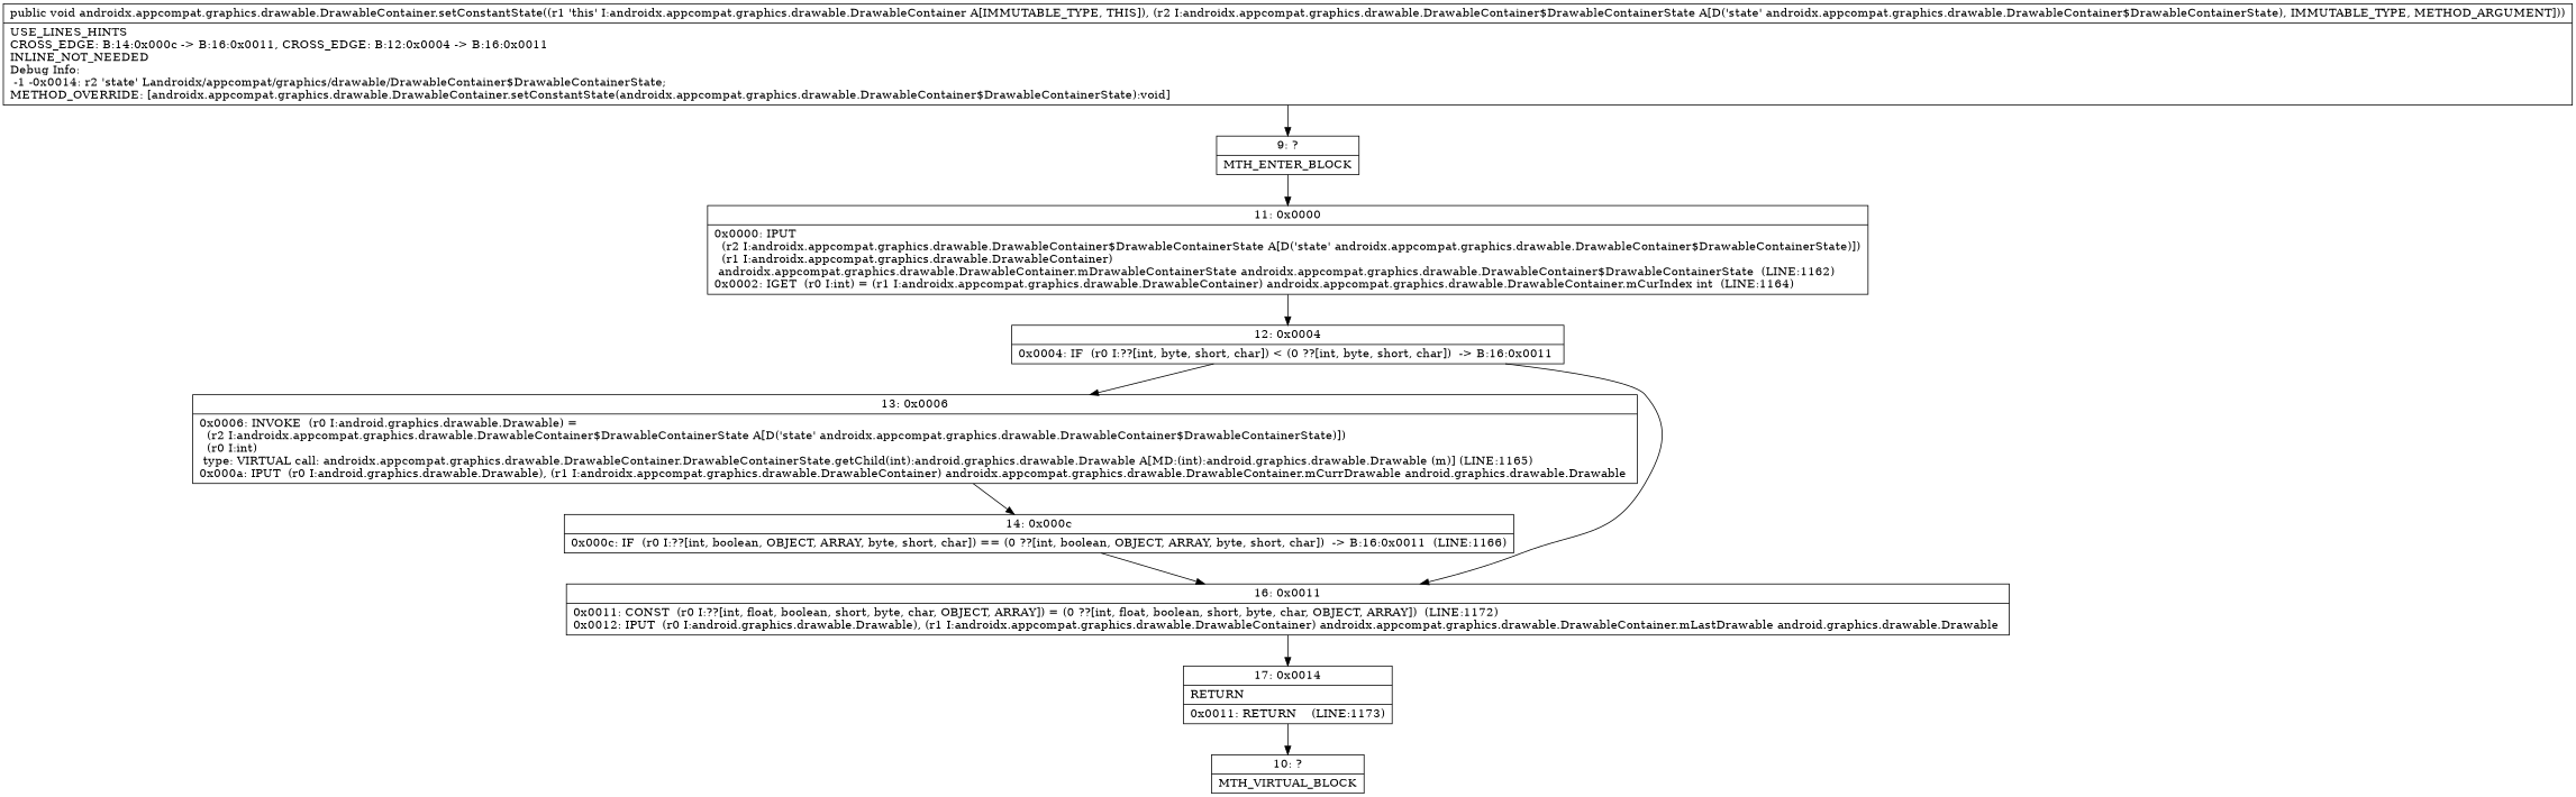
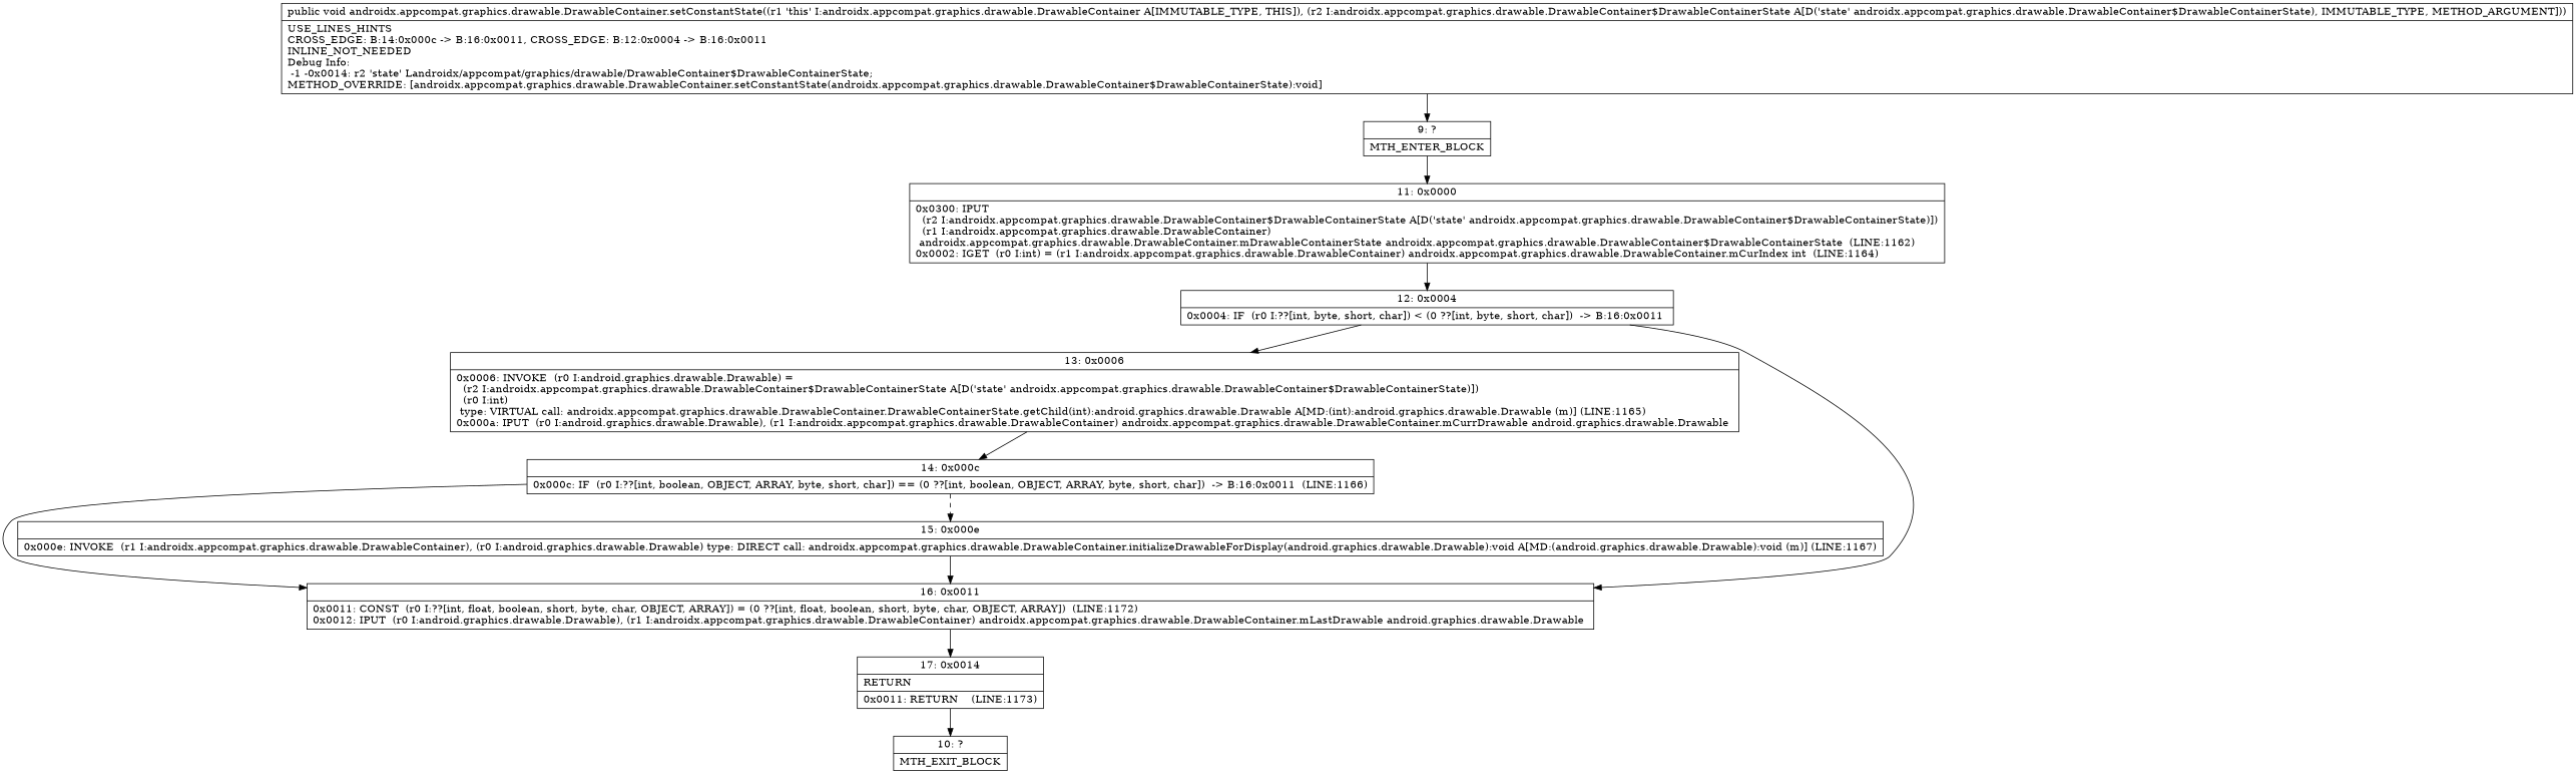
  digraph {
    node [shape=record]
    n1 [label="{9\:\ ?|MTH_ENTER_BLOCK\l}"]
-   n2 [label="{11\:\ 0x0000|0x0000: IPUT  \l  (r2 I:androidx.appcompat.graphics.drawable.DrawableContainer$DrawableContainerState A[D('state' androidx.appcompat.graphics.drawable.DrawableContainer$DrawableContainerState)])\l  (r1 I:androidx.appcompat.graphics.drawable.DrawableContainer)\l androidx.appcompat.graphics.drawable.DrawableContainer.mDrawableContainerState androidx.appcompat.graphics.drawable.DrawableContainer$DrawableContainerState  (LINE:1162)\l0x0002: IGET  (r0 I:int) = (r1 I:androidx.appcompat.graphics.drawable.DrawableContainer) androidx.appcompat.graphics.drawable.DrawableContainer.mCurIndex int  (LINE:1164)\l}"]
+   n2 [label="{11\:\ 0x0000|0x0300: IPUT  \l  (r2 I:androidx.appcompat.graphics.drawable.DrawableContainer$DrawableContainerState A[D('state' androidx.appcompat.graphics.drawable.DrawableContainer$DrawableContainerState)])\l  (r1 I:androidx.appcompat.graphics.drawable.DrawableContainer)\l androidx.appcompat.graphics.drawable.DrawableContainer.mDrawableContainerState androidx.appcompat.graphics.drawable.DrawableContainer$DrawableContainerState  (LINE:1162)\l0x0002: IGET  (r0 I:int) = (r1 I:androidx.appcompat.graphics.drawable.DrawableContainer) androidx.appcompat.graphics.drawable.DrawableContainer.mCurIndex int  (LINE:1164)\l}"]
    n3 [label="{12\:\ 0x0004|0x0004: IF  (r0 I:??[int, byte, short, char]) \< (0 ??[int, byte, short, char])  \-\> B:16:0x0011 \l}"]
    n4 [label="{13\:\ 0x0006|0x0006: INVOKE  (r0 I:android.graphics.drawable.Drawable) = \l  (r2 I:androidx.appcompat.graphics.drawable.DrawableContainer$DrawableContainerState A[D('state' androidx.appcompat.graphics.drawable.DrawableContainer$DrawableContainerState)])\l  (r0 I:int)\l type: VIRTUAL call: androidx.appcompat.graphics.drawable.DrawableContainer.DrawableContainerState.getChild(int):android.graphics.drawable.Drawable A[MD:(int):android.graphics.drawable.Drawable (m)] (LINE:1165)\l0x000a: IPUT  (r0 I:android.graphics.drawable.Drawable), (r1 I:androidx.appcompat.graphics.drawable.DrawableContainer) androidx.appcompat.graphics.drawable.DrawableContainer.mCurrDrawable android.graphics.drawable.Drawable \l}"]
    n5 [label="{16\:\ 0x0011|0x0011: CONST  (r0 I:??[int, float, boolean, short, byte, char, OBJECT, ARRAY]) = (0 ??[int, float, boolean, short, byte, char, OBJECT, ARRAY])  (LINE:1172)\l0x0012: IPUT  (r0 I:android.graphics.drawable.Drawable), (r1 I:androidx.appcompat.graphics.drawable.DrawableContainer) androidx.appcompat.graphics.drawable.DrawableContainer.mLastDrawable android.graphics.drawable.Drawable \l}"]
    n6 [label="{14\:\ 0x000c|0x000c: IF  (r0 I:??[int, boolean, OBJECT, ARRAY, byte, short, char]) == (0 ??[int, boolean, OBJECT, ARRAY, byte, short, char])  \-\> B:16:0x0011  (LINE:1166)\l}"]
    n7 [label="{17\:\ 0x0014|RETURN\l|0x0011: RETURN    (LINE:1173)\l}"]
-   n9 [label="{10\:\ ?|MTH_VIRTUAL_BLOCK\l}"]
+   n8 [label="{15\:\ 0x000e|0x000e: INVOKE  (r1 I:androidx.appcompat.graphics.drawable.DrawableContainer), (r0 I:android.graphics.drawable.Drawable) type: DIRECT call: androidx.appcompat.graphics.drawable.DrawableContainer.initializeDrawableForDisplay(android.graphics.drawable.Drawable):void A[MD:(android.graphics.drawable.Drawable):void (m)] (LINE:1167)\l}"]
+   n9 [label="{10\:\ ?|MTH_EXIT_BLOCK\l}"]
    n10 [label="{public void androidx.appcompat.graphics.drawable.DrawableContainer.setConstantState((r1 'this' I:androidx.appcompat.graphics.drawable.DrawableContainer A[IMMUTABLE_TYPE, THIS]), (r2 I:androidx.appcompat.graphics.drawable.DrawableContainer$DrawableContainerState A[D('state' androidx.appcompat.graphics.drawable.DrawableContainer$DrawableContainerState), IMMUTABLE_TYPE, METHOD_ARGUMENT]))  | USE_LINES_HINTS\lCROSS_EDGE: B:14:0x000c \-\> B:16:0x0011, CROSS_EDGE: B:12:0x0004 \-\> B:16:0x0011\lINLINE_NOT_NEEDED\lDebug Info:\l  \-1 \-0x0014: r2 'state' Landroidx\/appcompat\/graphics\/drawable\/DrawableContainer$DrawableContainerState;\lMETHOD_OVERRIDE: [androidx.appcompat.graphics.drawable.DrawableContainer.setConstantState(androidx.appcompat.graphics.drawable.DrawableContainer$DrawableContainerState):void]\l}"]
    n1 -> n2
    n2 -> n3
    n3 -> n4 [style=solid]
    n3 -> n5
    n4 -> n6
    n5 -> n7
    n6 -> n5
+   n6 -> n8 [style=dashed]
    n7 -> n9
+   n8 -> n5
    n10 -> n1
  }
